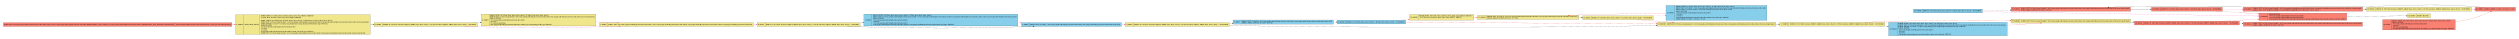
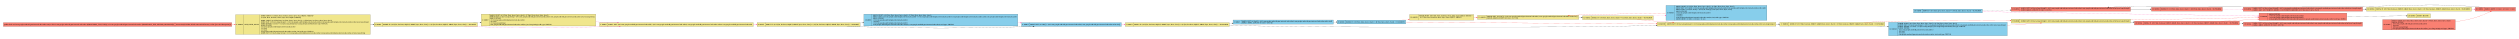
  digraph {
    fontname="Noto Serif"
    rankdir=LR
    node [fillcolor=khaki fontname="Noto Serif" shape=record style=filled]
    edge [color=black fontname="Noto Serif"]
    n1 [label="{0\:\ 0x0000|MTH_ENTER_BLOCK\l|0x0000: CONST  (r1 I:?[int, float, boolean, short, byte, char, OBJECT, ARRAY]) = \l  (0 ?[int, float, boolean, short, byte, char, OBJECT, ARRAY])\l \l0x0001: CONST  (r0 I:?[boolean, int, float, short, byte, char]) = (1 ?[boolean, int, float, short, byte, char]) \l0x0002: IGET  (r2 I:java.lang.Integer) = (r4 I:com.google.android.gms.internal.ads.zzdso) com.google.android.gms.internal.ads.zzdso.zzhsw java.lang.Integer \l0x0004: INVOKE  (r2 I:int) = (r2 I:java.lang.Integer) java.lang.Integer.intValue():int type: VIRTUAL \l0x0008: INVOKE  \l  (r5 I:com.google.android.gms.internal.ads.zzdro)\l  (r0 I:int)\l  (r2 I:int)\l com.google.android.gms.internal.ads.zzdro.zzx(int, int):void type: VIRTUAL \l0x000b: IGET  (r0 I:java.lang.String) = (r4 I:com.google.android.gms.internal.ads.zzdso) com.google.android.gms.internal.ads.zzdso.url java.lang.String \l}"]
    n2 [label="{1\:\ 0x000d|0x000d: IF  (r0 I:?[int, boolean, OBJECT, ARRAY, byte, short, char]) == (0 ?[int, boolean, OBJECT, ARRAY, byte, short, char])  \-\> B:3:0x0015 \l}"]
    n3 [label="{2\:\ 0x000f|0x000f: CONST  (r0 I:?[int, float, short, byte, char]) = (2 ?[int, float, short, byte, char]) \l0x0010: IGET  (r2 I:java.lang.String) = (r4 I:com.google.android.gms.internal.ads.zzdso) com.google.android.gms.internal.ads.zzdso.url java.lang.String \l0x0012: INVOKE  \l  (r5 I:com.google.android.gms.internal.ads.zzdro)\l  (r0 I:int)\l  (r2 I:java.lang.String)\l com.google.android.gms.internal.ads.zzdro.zzf(int, java.lang.String):void type: VIRTUAL \l}"]
    n4 [label="{3\:\ 0x0015|0x0015: IGET  (r0 I:com.google.android.gms.internal.ads.zzdsl) = (r4 I:com.google.android.gms.internal.ads.zzdso) com.google.android.gms.internal.ads.zzdso.zzhsx com.google.android.gms.internal.ads.zzdsl \l}"]
    n5 [label="{4\:\ 0x0017|0x0017: IF  (r0 I:?[int, boolean, OBJECT, ARRAY, byte, short, char]) == (0 ?[int, boolean, OBJECT, ARRAY, byte, short, char])  \-\> B:6:0x001f \l}"]
    n6 [fillcolor=skyblue label="{5\:\ 0x0019|0x0019: CONST  (r0 I:?[int, float, short, byte, char]) = (3 ?[int, float, short, byte, char]) \l0x001a: IGET  (r2 I:com.google.android.gms.internal.ads.zzdsl) = (r4 I:com.google.android.gms.internal.ads.zzdso) com.google.android.gms.internal.ads.zzdso.zzhsx com.google.android.gms.internal.ads.zzdsl \l0x001c: INVOKE  \l  (r5 I:com.google.android.gms.internal.ads.zzdro)\l  (r0 I:int)\l  (r2 I:com.google.android.gms.internal.ads.zzdrv)\l com.google.android.gms.internal.ads.zzdro.zza(int, com.google.android.gms.internal.ads.zzdrv):void type: VIRTUAL \l}"]
    n7 [fillcolor=skyblue label="{6\:\ 0x001f|0x001f: IGET  (r0 I:int[]) = (r4 I:com.google.android.gms.internal.ads.zzdso) com.google.android.gms.internal.ads.zzdso.zzhta int[] \l}"]
    n8 [label="{7\:\ 0x0021|0x0021: IF  (r0 I:?[int, boolean, OBJECT, ARRAY, byte, short, char]) == (0 ?[int, boolean, OBJECT, ARRAY, byte, short, char])  \-\> B:14:0x0039 \l}"]
    n9 [fillcolor=skyblue label="{8\:\ 0x0023|0x0023: IGET  (r0 I:int[]) = (r4 I:com.google.android.gms.internal.ads.zzdso) com.google.android.gms.internal.ads.zzdso.zzhta int[] \l0x0025: ARRAY_LENGTH  (r0 I:int) = (r0 I:?[]) \l}"]
    n10 [label="{14\:\ 0x0039|0x0039: IGET  (r0 I:java.lang.Integer) = (r4 I:com.google.android.gms.internal.ads.zzdso) com.google.android.gms.internal.ads.zzdso.zzhtc java.lang.Integer \l}"]
    n11 [fillcolor=skyblue label="{9\:\ 0x0026|0x0026: IF  (r0 I:?[int, byte, short, char]) \<= (0 ?[int, byte, short, char])  \-\> B:14:0x0039 \l}"]
    n12 [label="{15\:\ 0x003b|0x003b: IF  (r0 I:?[int, boolean, OBJECT, ARRAY, byte, short, char]) == (0 ?[int, boolean, OBJECT, ARRAY, byte, short, char])  \-\> B:17:0x0048 \l}"]
    n13 [label="{10\:\ 0x0028|0x0028: MOVE  (r0 I:?[int, float, boolean, short, byte, char, OBJECT, ARRAY]) = \l  (r1 I:?[int, float, boolean, short, byte, char, OBJECT, ARRAY])\l \l}"]
    n14 [label="{11\:\ 0x0029|0x0029: IGET  (r2 I:int[]) = (r4 I:com.google.android.gms.internal.ads.zzdso) com.google.android.gms.internal.ads.zzdso.zzhta int[] \l0x002b: ARRAY_LENGTH  (r2 I:int) = (r2 I:?[]) \l}"]
    n15 [label="{12\:\ 0x002c|0x002c: IF  (r0 I:?[int, byte, short, char]) \>= (r2 I:?[int, byte, short, char])  \-\> B:14:0x0039 \l}"]
    n16 [fillcolor=skyblue label="{13\:\ 0x002e|0x002e: CONST  (r2 I:?[int, float, short, byte, char]) = (6 ?[int, float, short, byte, char]) \l0x002f: IGET  (r3 I:int[]) = (r4 I:com.google.android.gms.internal.ads.zzdso) com.google.android.gms.internal.ads.zzdso.zzhta int[] \l0x0031: AGET  (r3 I:?[int, float]) = (r3 I:?[int, float][]), (r0 I:?[int, short, byte, char]) \l0x0033: INVOKE  \l  (r5 I:com.google.android.gms.internal.ads.zzdro)\l  (r2 I:int)\l  (r3 I:int)\l com.google.android.gms.internal.ads.zzdro.zzx(int, int):void type: VIRTUAL \l0x0036: ARITH  (r0 I:int) = (r0 I:int) + (1 int) \l}"]
    n17 [fillcolor=skyblue label="{16\:\ 0x003d|0x003d: CONST  (r0 I:?[int, float, short, byte, char]) = (8 ?[int, float, short, byte, char]) \l0x003f: IGET  (r2 I:java.lang.Integer) = (r4 I:com.google.android.gms.internal.ads.zzdso) com.google.android.gms.internal.ads.zzdso.zzhtc java.lang.Integer \l0x0041: INVOKE  (r2 I:int) = (r2 I:java.lang.Integer) java.lang.Integer.intValue():int type: VIRTUAL \l0x0045: INVOKE  \l  (r5 I:com.google.android.gms.internal.ads.zzdro)\l  (r0 I:int)\l  (r2 I:int)\l com.google.android.gms.internal.ads.zzdro.zzx(int, int):void type: VIRTUAL \l}"]
    n18 [label="{17\:\ 0x0048|0x0048: IGET  (r0 I:java.lang.String[]) = (r4 I:com.google.android.gms.internal.ads.zzdso) com.google.android.gms.internal.ads.zzdso.zzhtd java.lang.String[] \l}"]
    n19 [fillcolor=salmon label="{18\:\ 0x004a|0x004a: IF  (r0 I:?[int, boolean, OBJECT, ARRAY, byte, short, char]) == (0 ?[int, boolean, OBJECT, ARRAY, byte, short, char])  \-\> B:27:0x0064 \l}"]
    n20 [fillcolor=salmon label="{19\:\ 0x004c|0x004c: IGET  (r0 I:java.lang.String[]) = (r4 I:com.google.android.gms.internal.ads.zzdso) com.google.android.gms.internal.ads.zzdso.zzhtd java.lang.String[] \l0x004e: ARRAY_LENGTH  (r0 I:int) = (r0 I:?[]) \l}"]
    n21 [fillcolor=salmon label="{27\:\ 0x0064|0x0064: INVOKE  \l  (r4 I:com.google.android.gms.internal.ads.zzdrq)\l  (r5 I:com.google.android.gms.internal.ads.zzdro)\l com.google.android.gms.internal.ads.zzdrq.zza(com.google.android.gms.internal.ads.zzdro):void type: SUPER \l}"]
    n22 [label="{28\:\ 0x0067|0x0067: RETURN   \l}"]
    n23 [fillcolor=skyblue label="{20\:\ 0x004f|0x004f: IF  (r0 I:?[int, byte, short, char]) \<= (0 ?[int, byte, short, char])  \-\> B:27:0x0064 \l}"]
    n24 [fillcolor=salmon label="{21\:\ 0x0051|0x0051: IGET  (r0 I:java.lang.String[]) = (r4 I:com.google.android.gms.internal.ads.zzdso) com.google.android.gms.internal.ads.zzdso.zzhtd java.lang.String[] \l0x0053: ARRAY_LENGTH  (r0 I:int) = (r0 I:?[]) \l}"]
    n25 [fillcolor=salmon label="{22\:\ 0x0054|0x0054: IF  (r1 I:?[int, byte, short, char]) \>= (r0 I:?[int, byte, short, char])  \-\> B:27:0x0064 \l}"]
    n26 [fillcolor=salmon label="{23\:\ 0x0056|0x0056: IGET  (r0 I:java.lang.String[]) = (r4 I:com.google.android.gms.internal.ads.zzdso) com.google.android.gms.internal.ads.zzdso.zzhtd java.lang.String[] \l0x0058: AGET  (r0 I:?[OBJECT, ARRAY]) = (r0 I:?[OBJECT, ARRAY][]), (r1 I:?[int, short, byte, char]) \l}"]
    n27 [label="{24\:\ 0x005a|0x005a: IF  (r0 I:?[int, boolean, OBJECT, ARRAY, byte, short, char]) == (0 ?[int, boolean, OBJECT, ARRAY, byte, short, char])  \-\> B:26:0x0061 \l}"]
    n28 [fillcolor=salmon label="{26\:\ 0x0061|0x0061: ARITH  (r1 I:int) = (r1 I:int) + (1 int) \l}"]
    n29 [fillcolor=salmon label="{25\:\ 0x005c|0x005c: CONST  (r2 I:?[int, float, short, byte, char]) = (9 ?[int, float, short, byte, char]) \l0x005e: INVOKE  \l  (r5 I:com.google.android.gms.internal.ads.zzdro)\l  (r2 I:int)\l  (r0 I:java.lang.String)\l com.google.android.gms.internal.ads.zzdro.zzf(int, java.lang.String):void type: VIRTUAL \l}"]
    n30 [fillcolor=salmon label="{public final void com.google.android.gms.internal.ads.zzdso.zza((r4 'this' I:com.google.android.gms.internal.ads.zzdso A[IMMUTABLE_TYPE, THIS]), (r5 I:com.google.android.gms.internal.ads.zzdro A[IMMUTABLE_TYPE, METHOD_ARGUMENT]))  | Annotation[SYSTEM, dalvik.annotation.Throws, \{value=[java.io.IOException]\}]\l}"]
    n1 -> n2
    n2 -> n3 [style=dashed]
    n2 -> n4 [color=deeppink]
    n3 -> n4 [color=deeppink]
    n4 -> n5 [color=deeppink]
    n5 -> n6 [style=dashed]
    n5 -> n7
    n6 -> n7 [color=deeppink]
    n7 -> n8 [color=deeppink]
    n8 -> n9 [style=dashed]
    n8 -> n10
    n9 -> n11
    n10 -> n12
    n11 -> n10 [color=red]
    n11 -> n13 [color=red style=dashed]
    n12 -> n17 [style=dashed]
    n12 -> n18 [color=red]
    n13 -> n14 [color=red]
    n14 -> n15
    n15 -> n10 [color=red]
    n15 -> n16 [color=deeppink style=dashed]
    n16 -> n14 [color=red]
    n17 -> n18 [color=red]
    n18 -> n19
    n19 -> n20 [style=dashed]
    n19 -> n21 [color=red]
    n21 -> n22
    n23 -> n21 [color=deeppink]
    n23 -> n24 [style=dashed]
    n24 -> n25
-   n25 -> n21 [color=red]
+   n18 -> n21 [color=red]
    n25 -> n26 [color=deeppink style=dashed]
    n26 -> n27
    n27 -> n28 [color=deeppink]
    n28 -> n24
    n29 -> n28 [color=red]
    n30 -> n1 [color=red]
  }
